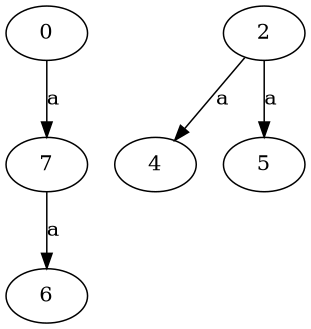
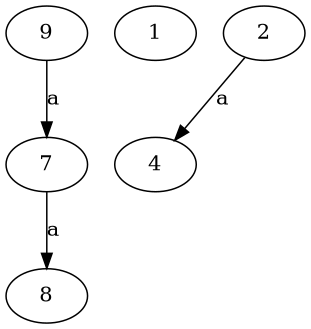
  strict digraph {
    n1 [label=7]
-   6
-   0
+   6 [label=8]
+   0 [label=9]
+   1
    2
    4
-   5
    n1 -> 6 [label=a]
    0 -> n1 [label=a]
    2 -> 4 [label=a]
-   2 -> 5 [label=a]
  }
